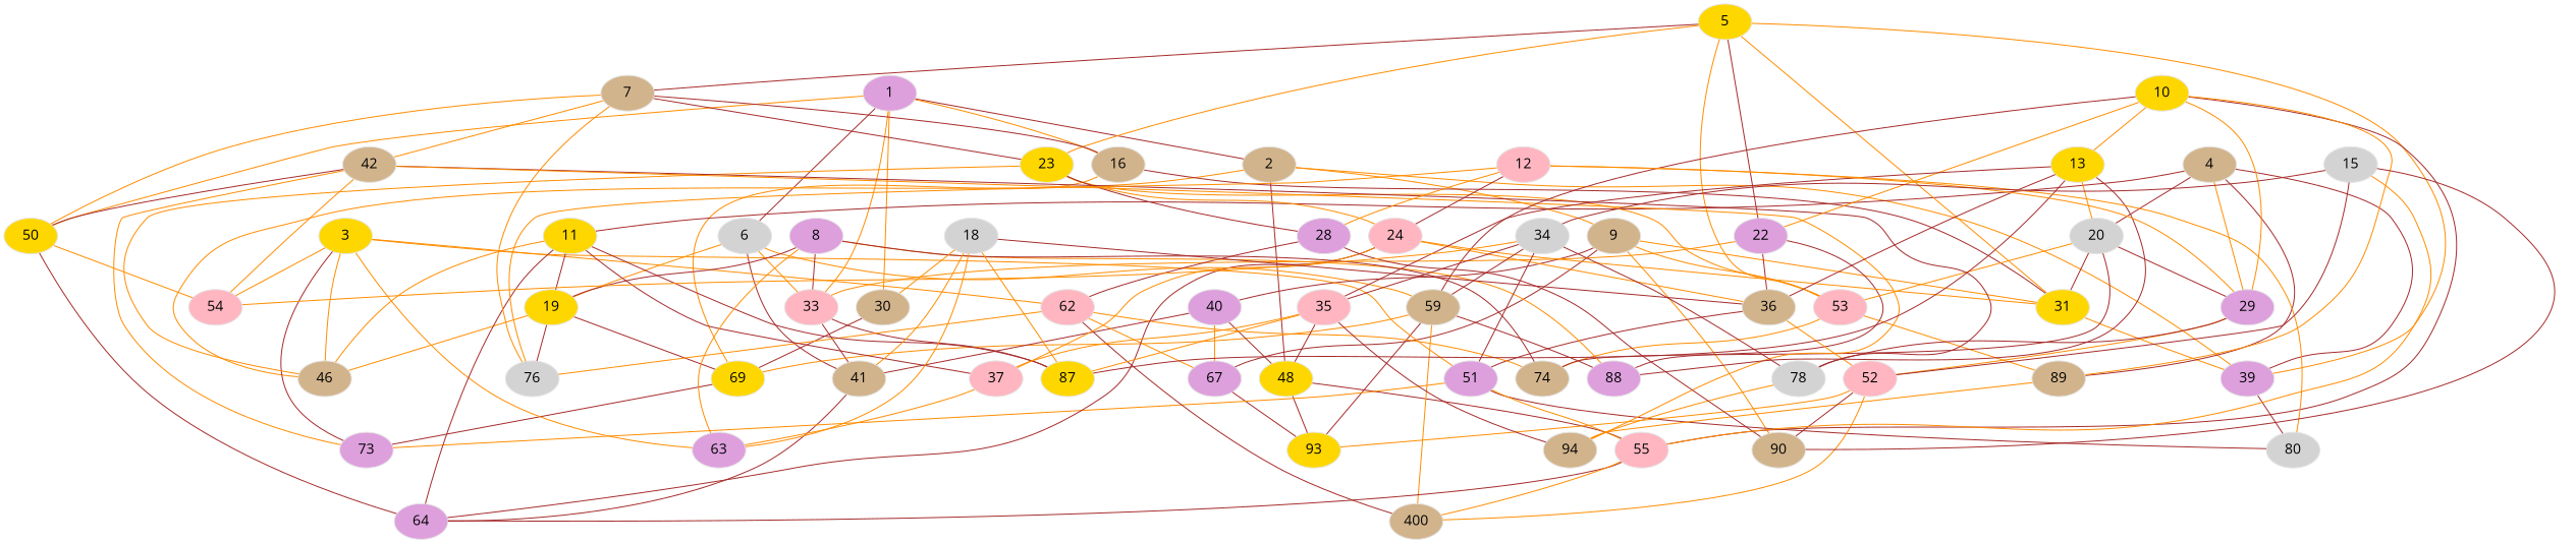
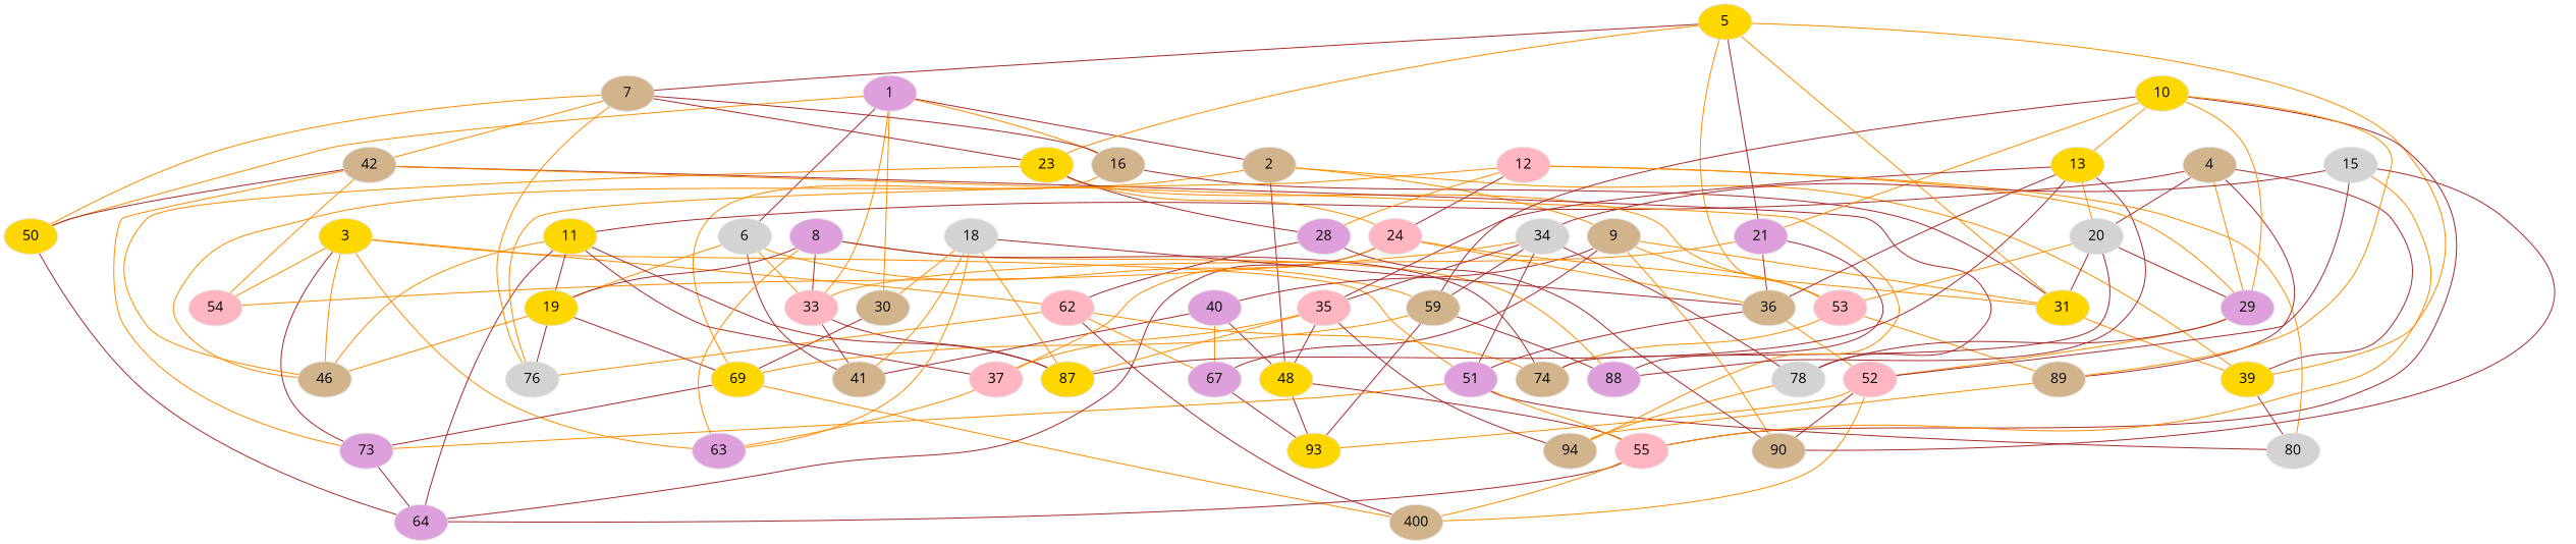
  graph {
    fontname="Open Sans"
    node [color=gray90 fillcolor=tan fontname="Open Sans" style=filled]
    edge [color=darkorange fontname="Open Sans"]
    1 [fillcolor=plum super="+57"]
    2 [super="+44"]
    6 [fillcolor=lightgrey super="+47"]
    16
    30
    33 [fillcolor=lightpink super="+68"]
    50 [fillcolor=gold super="+60"]
    9 [super="+14"]
-   39 [fillcolor=plum super="+97"]
+   39 [fillcolor=gold super="+97"]
    46 [super="+72"]
    48 [fillcolor=gold]
    19 [fillcolor=gold]
    41 [super="+98"]
    59 [super="+96"]
    31 [fillcolor=gold super="+45"]
    69 [fillcolor=gold super="+75"]
    87 [fillcolor=gold super="+92"]
    54 [fillcolor=lightpink]
    64 [fillcolor=plum super="+82"]
    53 [fillcolor=lightpink super="+95"]
    40 [fillcolor=plum]
    67 [fillcolor=plum super="+70"]
    90
-   22 [fillcolor=plum super="+25"]
+   22 [fillcolor=plum super="+25" label=21]
    88 [fillcolor=plum]
    36 [super="+38"]
    80 [fillcolor=lightgrey]
    93 [fillcolor=gold]
    55 [fillcolor=lightpink super="+79"]
    3 [fillcolor=gold super="+81"]
    51 [fillcolor=plum super="+66"]
    62 [fillcolor=lightpink super="+77"]
    63 [fillcolor=plum]
    73 [fillcolor=plum]
    76 [fillcolor=lightgrey]
    74
    n37 [label=400]
    4 [super="+27"]
    11 [fillcolor=gold super="+43"]
    20 [fillcolor=lightgrey super="+26"]
    29 [fillcolor=plum super="+71"]
    89
    37 [fillcolor=lightpink]
    52 [fillcolor=lightpink super="+56"]
    78 [fillcolor=lightgrey]
    94
    5 [fillcolor=gold super="+21"]
    7 [super="+17"]
    23 [fillcolor=gold super="+85"]
    42 [super="+99"]
    24 [fillcolor=lightpink super="+65"]
    28 [fillcolor=plum]
    8 [fillcolor=plum super="+91"]
    10 [fillcolor=gold super="+83"]
    13 [fillcolor=gold super="+58"]
    35 [fillcolor=lightpink super="+86"]
    12 [fillcolor=lightpink super="+49"]
    34 [fillcolor=lightgrey super="+84"]
    15 [fillcolor=lightgrey]
    18 [fillcolor=lightgrey super="+32"]
    1 -- 2 [color=brown]
    1 -- 6 [color=brown]
    1 -- 16
    1 -- 30
    1 -- 33
    1 -- 50
    2 -- 9
    2 -- 39
    2 -- 46
    2 -- 48 [color=brown]
    6 -- 33
    6 -- 19
    6 -- 41 [color=brown]
    6 -- 59
    16 -- 31 [color=brown]
    16 -- 69
    30 -- 69 [color=brown]
    33 -- 41 [color=brown]
    33 -- 87 [color=brown]
-   50 -- 54
    50 -- 64 [color=brown weight=2]
    9 -- 31
    9 -- 53
    9 -- 40 [color=brown]
    9 -- 67 [color=brown]
    9 -- 90
    39 -- 80 [color=brown]
    48 -- 93 [color=brown]
    48 -- 55 [color=brown]
    19 -- 46
    19 -- 69 [color=brown]
    19 -- 76 [color=brown]
-   41 -- 64 [color=brown]
+   73 -- 64 [color=brown]
    59 -- 69
    59 -- 88 [color=brown]
    59 -- 93 [color=brown]
    31 -- 39
    69 -- 73 [color=brown]
-   59 -- n37
+   69 -- n37
    53 -- 74
    53 -- 89
    40 -- 48 [color=brown]
    40 -- 41 [color=brown]
    40 -- 67
    67 -- 93 [color=brown]
    22 -- 33
    22 -- 88 [color=brown]
    22 -- 36 [color=brown]
    36 -- 51 [color=brown]
    36 -- 52
    55 -- 64 [color=brown]
    55 -- n37
    3 -- 46
    3 -- 54
    3 -- 51
    3 -- 62
    3 -- 63
    3 -- 73 [color=brown]
    51 -- 80 [color=brown]
    51 -- 55
    51 -- 73
    62 -- 67
    62 -- 76
    62 -- 74
    62 -- n37 [color=brown]
    4 -- 39 [color=brown weight=2]
    4 -- 11 [color=brown]
    4 -- 20 [color=brown]
    4 -- 29
    4 -- 89 [color=brown]
    11 -- 46
    11 -- 19 [color=brown]
    11 -- 87 [color=brown]
    11 -- 64 [color=brown]
    11 -- 37 [color=brown]
    20 -- 31 [color=brown]
    20 -- 53
    20 -- 74 [color=brown]
    20 -- 29 [color=brown]
    29 -- 52
    29 -- 78 [color=brown]
    89 -- 94
    37 -- 63
    52 -- 90 [color=brown]
    52 -- 93
    52 -- n37
    78 -- 94
    5 -- 39
    5 -- 31
    5 -- 53
    5 -- 22 [color=brown]
    5 -- 7 [color=brown]
    5 -- 23
    7 -- 16 [color=brown]
    7 -- 50
    7 -- 76
    7 -- 23 [color=brown]
    7 -- 42
    23 -- 46
    23 -- 53
    23 -- 24
    23 -- 28 [color=brown]
    42 -- 50 [color=brown]
    42 -- 54
    42 -- 73
    42 -- 78 [color=brown]
    42 -- 94
    24 -- 31
    24 -- 64 [color=brown]
    24 -- 36
    24 -- 37
    28 -- 90 [color=brown]
    28 -- 62 [color=brown]
    8 -- 33 [color=brown]
    8 -- 19 [color=brown]
    8 -- 88
    8 -- 63
    8 -- 74 [color=brown]
    10 -- 59 [color=brown]
    10 -- 22
    10 -- 55 [color=brown]
    10 -- 29
    10 -- 89
    10 -- 13
    13 -- 87 [color=brown]
    13 -- 88 [color=brown]
    13 -- 36 [color=brown]
    13 -- 20
    13 -- 35 [color=brown]
    35 -- 48 [color=brown]
    35 -- 87
    35 -- 37
    35 -- 94 [color=brown]
    12 -- 80 [weight=2]
    12 -- 76
    12 -- 29
    12 -- 24 [color=brown]
    12 -- 28
    34 -- 59 [color=brown]
    34 -- 54
    34 -- 51 [color=brown]
    34 -- 78 [color=brown]
    34 -- 35 [color=brown]
    15 -- 90 [color=brown]
    15 -- 55
    15 -- 52 [color=brown]
    15 -- 34 [color=brown]
    18 -- 30
    18 -- 41 [weight=2]
    18 -- 87
    18 -- 36 [color=brown]
    18 -- 63
  }
